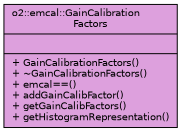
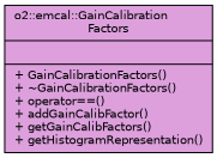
  digraph {
-   n1 [color=black fillcolor=plum fontcolor=black fontname=Helvetica fontsize=10 height=0.2 label="{o2::emcal::GainCalibration\lFactors\n||+ GainCalibrationFactors()\l+ ~GainCalibrationFactors()\l+ emcal==()\l+ addGainCalibFactor()\l+ getGainCalibFactors()\l+ getHistogramRepresentation()\l}" shape=record style=filled width=0.4]
+   n1 [color=black fillcolor=plum fontcolor=black fontname=Helvetica fontsize=10 height=0.2 label="{o2::emcal::GainCalibration\lFactors\n||+ GainCalibrationFactors()\l+ ~GainCalibrationFactors()\l+ operator==()\l+ addGainCalibFactor()\l+ getGainCalibFactors()\l+ getHistogramRepresentation()\l}" shape=record style=filled width=0.4]
  }
